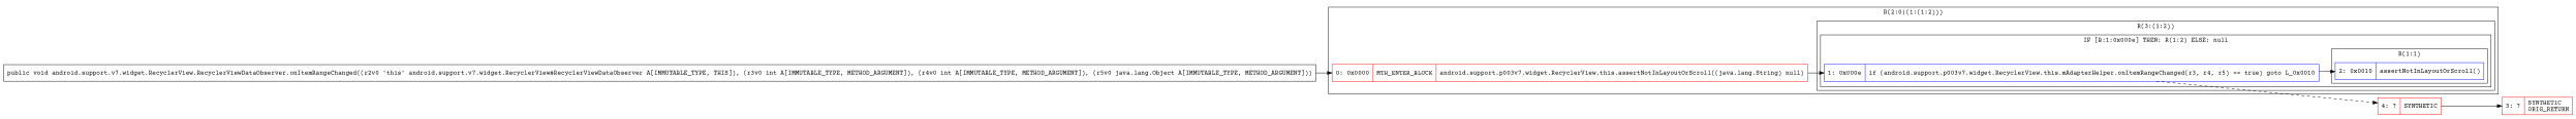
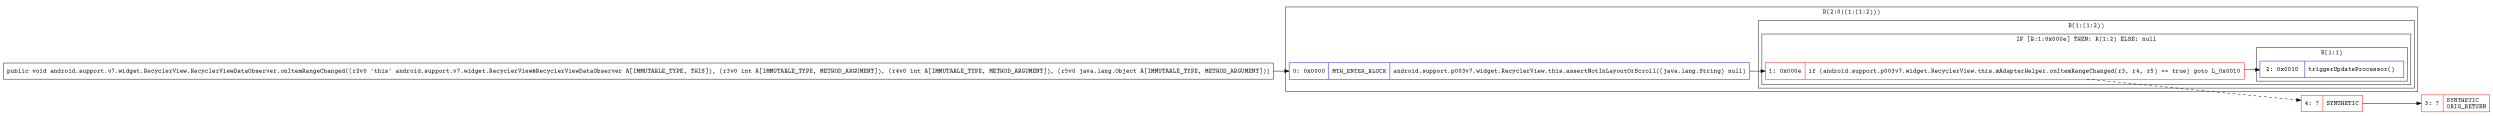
  digraph {
    fontname="Courier Prime"
    rankdir=LR
    node [color=blue fontname="Courier Prime" shape=record]
    edge [fontname="Courier Prime"]
-   n1 [label="{2\:\ 0x0010|assertNotInLayoutOrScroll()\l}"]
-   n2 [label="{1\:\ 0x000e|if (android.support.p003v7.widget.RecyclerView.this.mAdapterHelper.onItemRangeChanged(r3, r4, r5) == true) goto L_0x0010\l}"]
-   n3 [color=red label="{0\:\ 0x0000|MTH_ENTER_BLOCK\l|android.support.p003v7.widget.RecyclerView.this.assertNotInLayoutOrScroll((java.lang.String) null)\l}"]
+   n1 [label="{2\:\ 0x0010|triggerUpdateProcessor()\l}"]
+   n2 [color=red label="{1\:\ 0x000e|if (android.support.p003v7.widget.RecyclerView.this.mAdapterHelper.onItemRangeChanged(r3, r4, r5) == true) goto L_0x0010\l}"]
+   n3 [label="{0\:\ 0x0000|MTH_ENTER_BLOCK\l|android.support.p003v7.widget.RecyclerView.this.assertNotInLayoutOrScroll((java.lang.String) null)\l}"]
    n4 [color=red label="{4\:\ ?|SYNTHETIC\l}"]
    n5 [color=red label="{3\:\ ?|SYNTHETIC\lORIG_RETURN\l}"]
    n6 [label="{public void android.support.v7.widget.RecyclerView.RecyclerViewDataObserver.onItemRangeChanged((r2v0 'this' android.support.v7.widget.RecyclerView$RecyclerViewDataObserver A[IMMUTABLE_TYPE, THIS]), (r3v0 int A[IMMUTABLE_TYPE, METHOD_ARGUMENT]), (r4v0 int A[IMMUTABLE_TYPE, METHOD_ARGUMENT]), (r5v0 java.lang.Object A[IMMUTABLE_TYPE, METHOD_ARGUMENT])) }" color=""]
    subgraph cluster_1 {
      label="R(2:0|(1:(1:2)))"
      n3
      subgraph cluster_2 {
-       label="R(3:(1:2))"
+       label="R(1:(1:2))"
        subgraph cluster_3 {
          label="IF [B:1:0x000e] THEN: R(1:2) ELSE: null"
          n2
          subgraph cluster_4 {
            label="R(1:1)"
            n1
          }
        }
      }
    }
    n2 -> n1
    n2 -> n4 [style=dashed]
    n3 -> n2
    n4 -> n5
    n6 -> n3
  }
